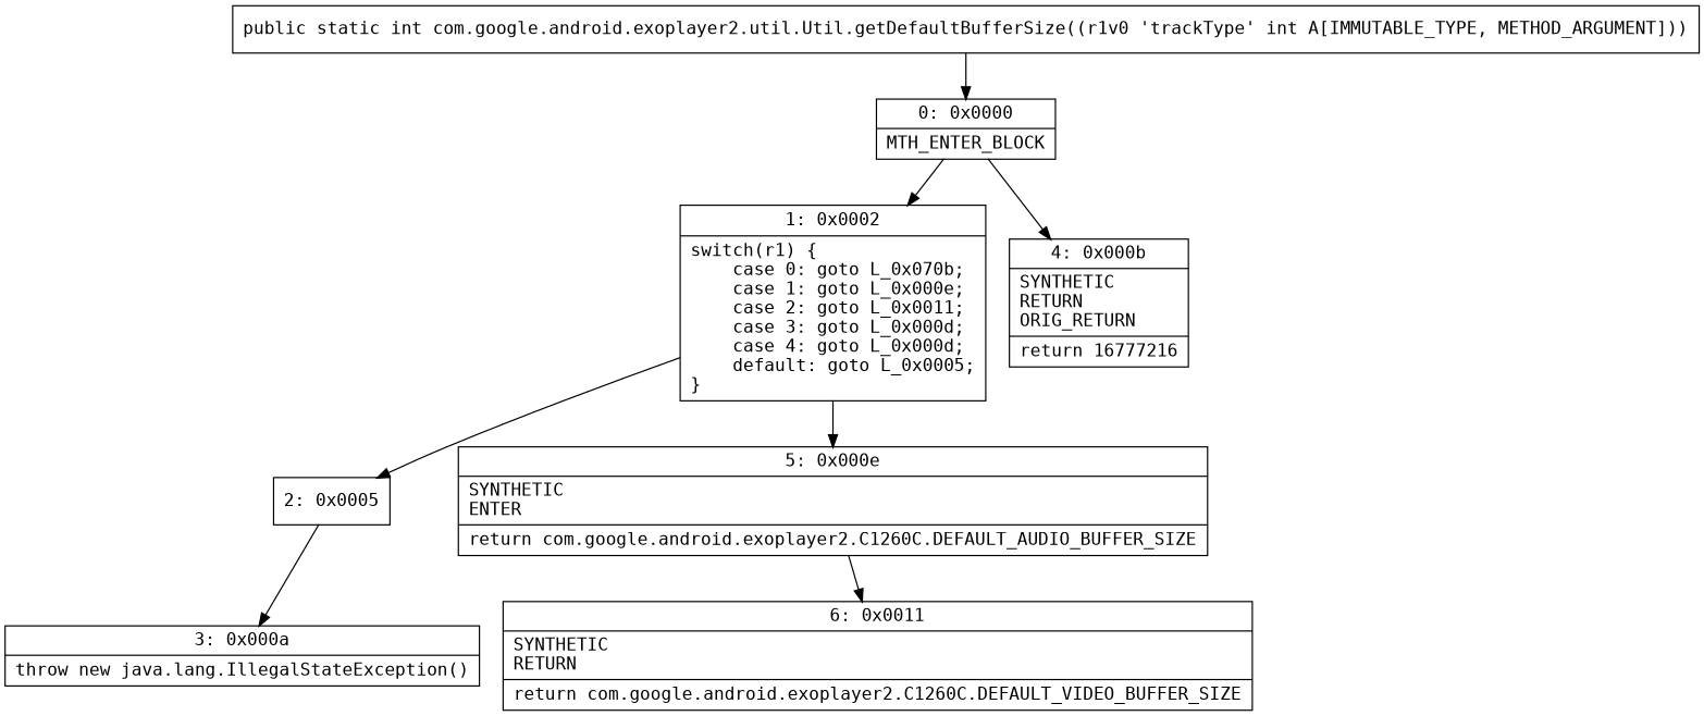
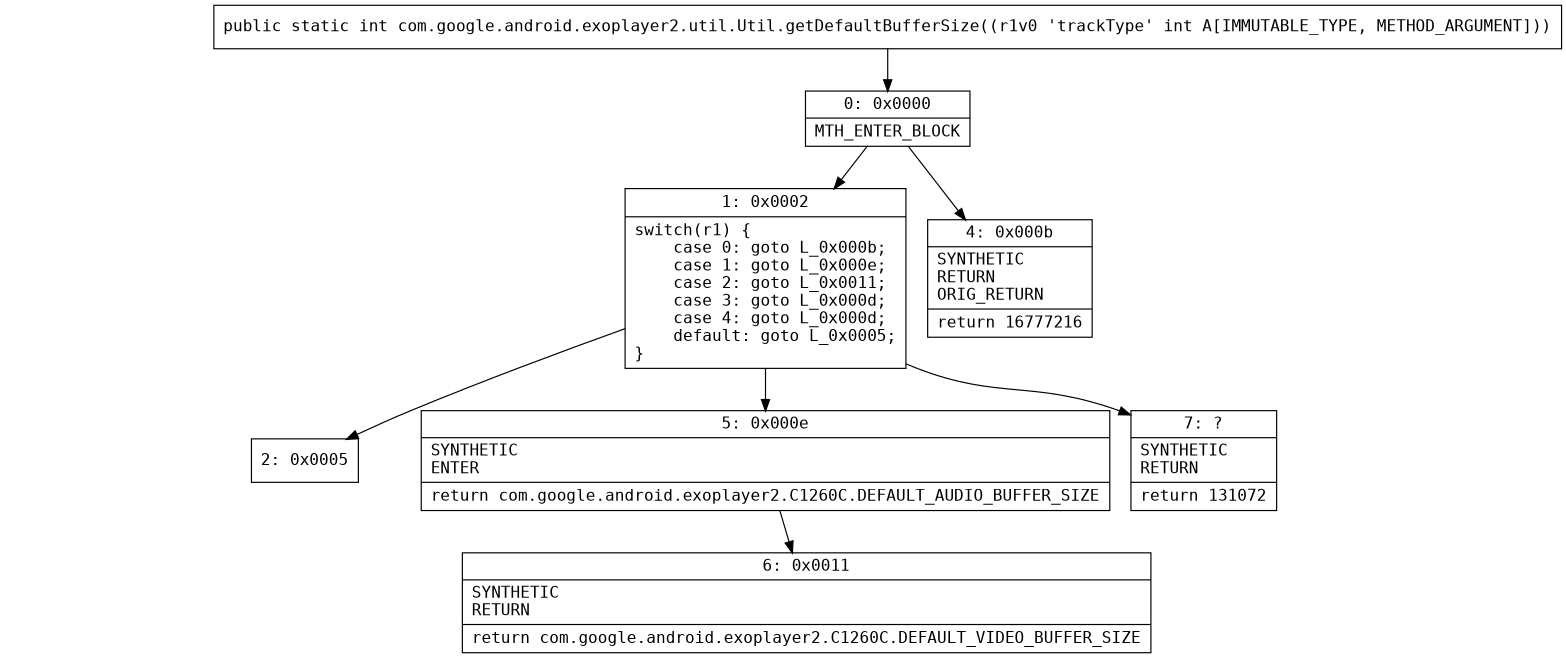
  digraph {
    fontname="DejaVu Sans Mono"
    node [fontname="DejaVu Sans Mono" shape=record]
    edge [fontname="DejaVu Sans Mono"]
    n1 [label="{0\:\ 0x0000|MTH_ENTER_BLOCK\l}"]
-   n2 [label="{1\:\ 0x0002|switch(r1) \{\l    case 0: goto L_0x070b;\l    case 1: goto L_0x000e;\l    case 2: goto L_0x0011;\l    case 3: goto L_0x000d;\l    case 4: goto L_0x000d;\l    default: goto L_0x0005;\l\}\l}"]
+   n2 [label="{1\:\ 0x0002|switch(r1) \{\l    case 0: goto L_0x000b;\l    case 1: goto L_0x000e;\l    case 2: goto L_0x0011;\l    case 3: goto L_0x000d;\l    case 4: goto L_0x000d;\l    default: goto L_0x0005;\l\}\l}"]
    n3 [label="{4\:\ 0x000b|SYNTHETIC\lRETURN\lORIG_RETURN\l|return 16777216\l}"]
    n4 [label="{2\:\ 0x0005}"]
    n5 [label="{5\:\ 0x000e|SYNTHETIC\lENTER\l|return com.google.android.exoplayer2.C1260C.DEFAULT_AUDIO_BUFFER_SIZE\l}"]
-   n7 [label="{3\:\ 0x000a|throw new java.lang.IllegalStateException()\l}"]
+   n6 [label="{7\:\ ?|SYNTHETIC\lRETURN\l|return 131072\l}"]
    n8 [label="{6\:\ 0x0011|SYNTHETIC\lRETURN\l|return com.google.android.exoplayer2.C1260C.DEFAULT_VIDEO_BUFFER_SIZE\l}"]
    n9 [label="{public static int com.google.android.exoplayer2.util.Util.getDefaultBufferSize((r1v0 'trackType' int A[IMMUTABLE_TYPE, METHOD_ARGUMENT])) }"]
    n1 -> n2
    n1 -> n3
    n2 -> n4
    n2 -> n5
-   n4 -> n7
+   n2 -> n6
    n5 -> n8
    n9 -> n1
  }
